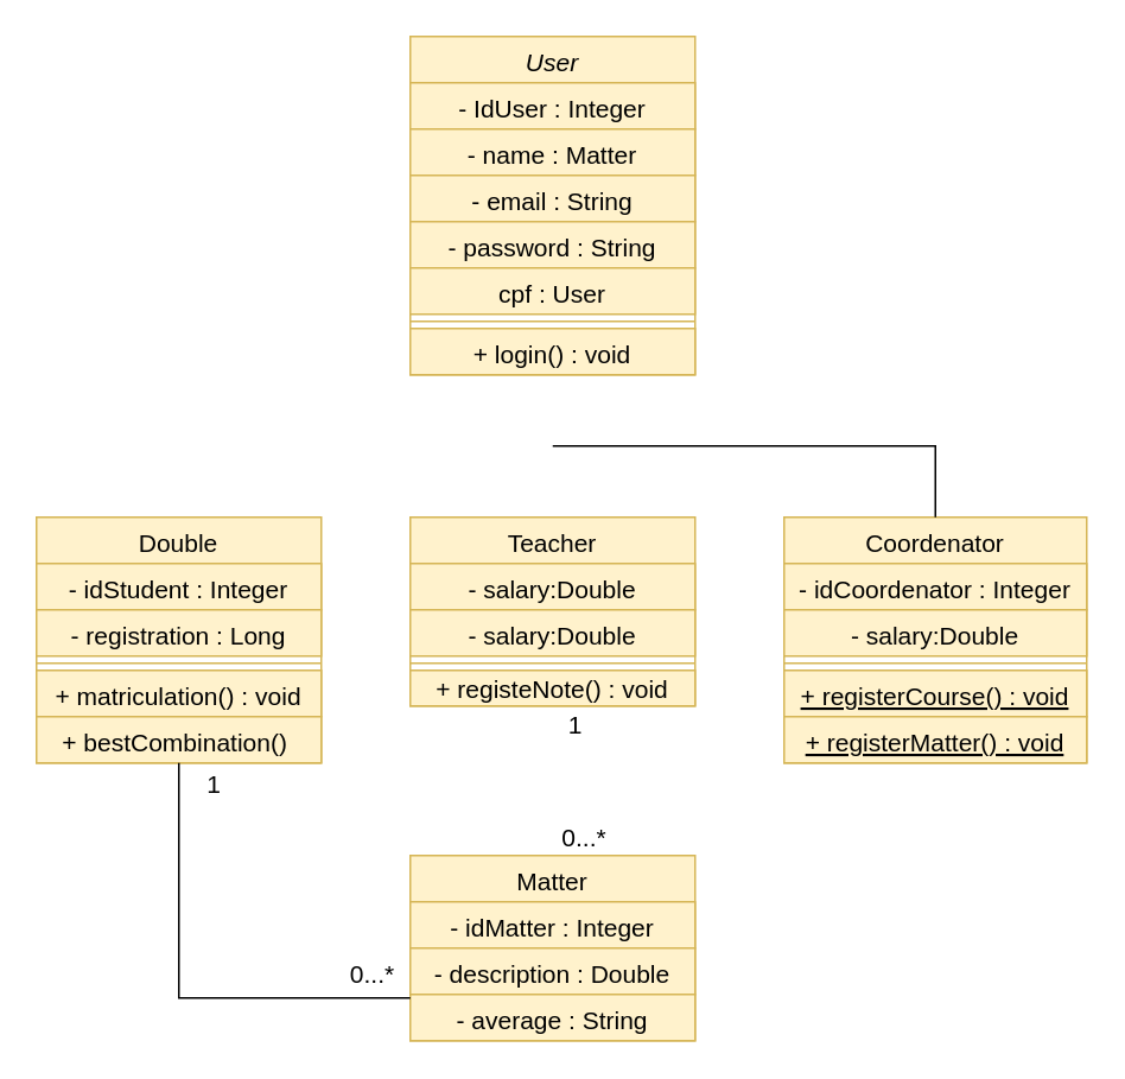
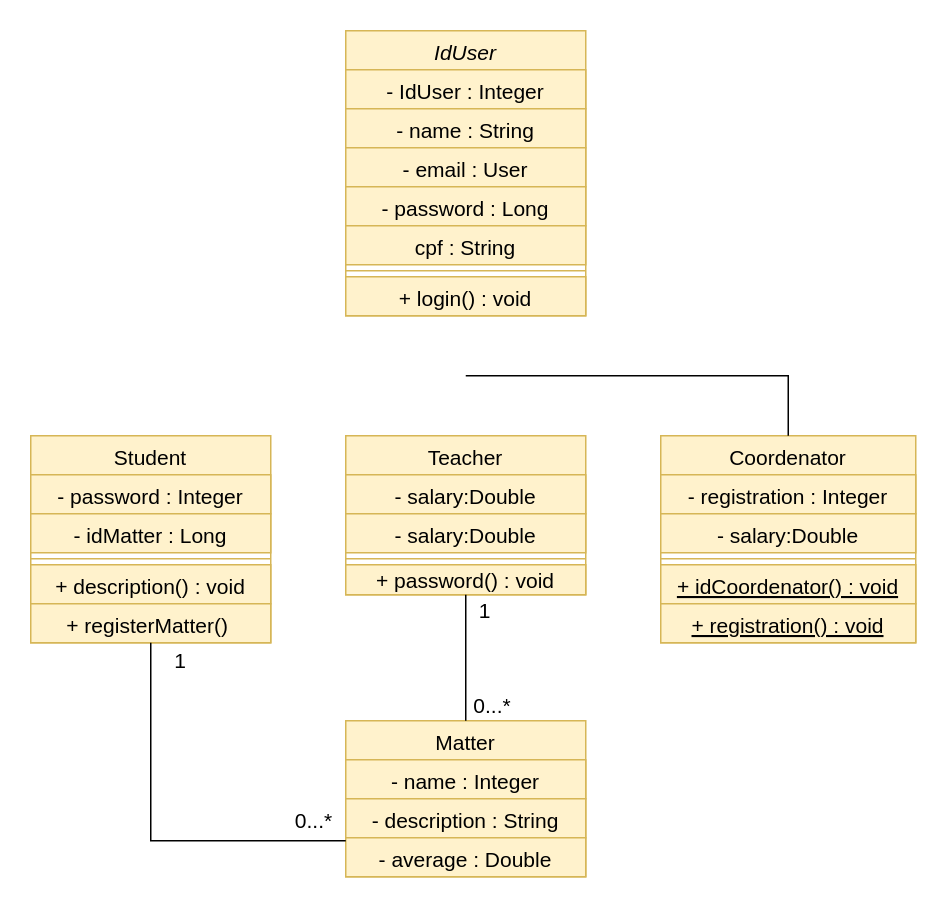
  <mxCell id="0" />
  <mxCell id="1" parent="0" />
- <mxCell id="2" value="Double" style="swimlane;fontStyle=0;align=center;verticalAlign=top;childLayout=stackLayout;horizontal=1;startSize=26;horizontalStack=0;resizeParent=1;resizeLast=0;collapsible=1;marginBottom=0;rounded=0;shadow=0;strokeWidth=1;fillColor=#fff2cc;strokeColor=#d6b656;fontFamily=Helvetica;labelBorderColor=none;labelBackgroundColor=none;fontSize=14;" parent="1" vertex="1"><mxGeometry x="20" y="290" width="160" height="138" as="geometry"><mxRectangle x="130" y="380" width="160" height="26" as="alternateBounds" /></mxGeometry></mxCell>
- <mxCell id="3" value="- idStudent : Integer&#10;" style="text;align=center;verticalAlign=top;spacingLeft=4;spacingRight=4;overflow=hidden;rotatable=0;points=[[0,0.5],[1,0.5]];portConstraint=eastwest;fillColor=#fff2cc;strokeColor=#d6b656;fontFamily=Helvetica;labelBorderColor=none;labelBackgroundColor=none;fontSize=14;" parent="2" vertex="1"><mxGeometry y="26" width="160" height="26" as="geometry" /></mxCell>
- <mxCell id="4" value="- registration : Long&#10;" style="text;align=center;verticalAlign=top;spacingLeft=4;spacingRight=4;overflow=hidden;rotatable=0;points=[[0,0.5],[1,0.5]];portConstraint=eastwest;fillColor=#fff2cc;strokeColor=#d6b656;fontFamily=Helvetica;labelBorderColor=none;labelBackgroundColor=none;fontSize=14;" parent="2" vertex="1"><mxGeometry y="52" width="160" height="26" as="geometry" /></mxCell>
+ <mxCell id="2" value="Student" style="swimlane;fontStyle=0;align=center;verticalAlign=top;childLayout=stackLayout;horizontal=1;startSize=26;horizontalStack=0;resizeParent=1;resizeLast=0;collapsible=1;marginBottom=0;rounded=0;shadow=0;strokeWidth=1;fillColor=#fff2cc;strokeColor=#d6b656;fontFamily=Helvetica;labelBorderColor=none;labelBackgroundColor=none;fontSize=14;" parent="1" vertex="1"><mxGeometry x="20" y="290" width="160" height="138" as="geometry"><mxRectangle x="130" y="380" width="160" height="26" as="alternateBounds" /></mxGeometry></mxCell>
+ <mxCell id="3" value="- password : Integer&#10;" style="text;align=center;verticalAlign=top;spacingLeft=4;spacingRight=4;overflow=hidden;rotatable=0;points=[[0,0.5],[1,0.5]];portConstraint=eastwest;fillColor=#fff2cc;strokeColor=#d6b656;fontFamily=Helvetica;labelBorderColor=none;labelBackgroundColor=none;fontSize=14;" parent="2" vertex="1"><mxGeometry y="26" width="160" height="26" as="geometry" /></mxCell>
+ <mxCell id="4" value="- idMatter : Long&#10;" style="text;align=center;verticalAlign=top;spacingLeft=4;spacingRight=4;overflow=hidden;rotatable=0;points=[[0,0.5],[1,0.5]];portConstraint=eastwest;fillColor=#fff2cc;strokeColor=#d6b656;fontFamily=Helvetica;labelBorderColor=none;labelBackgroundColor=none;fontSize=14;" parent="2" vertex="1"><mxGeometry y="52" width="160" height="26" as="geometry" /></mxCell>
  <mxCell id="5" value="" style="line;strokeWidth=1;align=center;verticalAlign=middle;spacingTop=-1;spacingLeft=3;spacingRight=3;rotatable=0;labelPosition=right;points=[];portConstraint=eastwest;fillColor=#fff2cc;strokeColor=#d6b656;fontFamily=Helvetica;labelBorderColor=none;labelBackgroundColor=none;fontSize=14;" parent="2" vertex="1"><mxGeometry y="78" width="160" height="8" as="geometry" /></mxCell>
- <mxCell id="6" value="+ matriculation() : void" style="text;align=center;verticalAlign=top;spacingLeft=4;spacingRight=4;overflow=hidden;rotatable=0;points=[[0,0.5],[1,0.5]];portConstraint=eastwest;fontStyle=0;fillColor=#fff2cc;strokeColor=#d6b656;fontFamily=Helvetica;labelBorderColor=none;labelBackgroundColor=none;fontSize=14;" parent="2" vertex="1"><mxGeometry y="86" width="160" height="26" as="geometry" /></mxCell>
- <mxCell id="7" value="+ bestCombination() " style="text;align=center;verticalAlign=top;spacingLeft=4;spacingRight=4;overflow=hidden;rotatable=0;points=[[0,0.5],[1,0.5]];portConstraint=eastwest;fillColor=#fff2cc;strokeColor=#d6b656;fontFamily=Helvetica;labelBorderColor=none;labelBackgroundColor=none;fontSize=14;" parent="2" vertex="1"><mxGeometry y="112" width="160" height="26" as="geometry" /></mxCell>
+ <mxCell id="6" value="+ description() : void" style="text;align=center;verticalAlign=top;spacingLeft=4;spacingRight=4;overflow=hidden;rotatable=0;points=[[0,0.5],[1,0.5]];portConstraint=eastwest;fontStyle=0;fillColor=#fff2cc;strokeColor=#d6b656;fontFamily=Helvetica;labelBorderColor=none;labelBackgroundColor=none;fontSize=14;" parent="2" vertex="1"><mxGeometry y="86" width="160" height="26" as="geometry" /></mxCell>
+ <mxCell id="7" value="+ registerMatter() " style="text;align=center;verticalAlign=top;spacingLeft=4;spacingRight=4;overflow=hidden;rotatable=0;points=[[0,0.5],[1,0.5]];portConstraint=eastwest;fillColor=#fff2cc;strokeColor=#d6b656;fontFamily=Helvetica;labelBorderColor=none;labelBackgroundColor=none;fontSize=14;" parent="2" vertex="1"><mxGeometry y="112" width="160" height="26" as="geometry" /></mxCell>
  <mxCell id="8" value="Teacher" style="swimlane;fontStyle=0;align=center;verticalAlign=top;childLayout=stackLayout;horizontal=1;startSize=26;horizontalStack=0;resizeParent=1;resizeLast=0;collapsible=1;marginBottom=0;rounded=0;shadow=0;strokeWidth=1;fillColor=#fff2cc;strokeColor=#d6b656;fontFamily=Helvetica;labelBorderColor=none;labelBackgroundColor=none;fontSize=14;" parent="1" vertex="1"><mxGeometry x="230" y="290" width="160" height="106" as="geometry"><mxRectangle x="340" y="380" width="170" height="26" as="alternateBounds" /></mxGeometry></mxCell>
  <mxCell id="9" value="- salary:Double" style="text;align=center;verticalAlign=top;spacingLeft=4;spacingRight=4;overflow=hidden;rotatable=0;points=[[0,0.5],[1,0.5]];portConstraint=eastwest;fillColor=#fff2cc;strokeColor=#d6b656;fontFamily=Helvetica;labelBorderColor=none;labelBackgroundColor=none;fontSize=14;" parent="8" vertex="1"><mxGeometry y="26" width="160" height="26" as="geometry" /></mxCell>
  <mxCell id="10" value="- salary:Double" style="text;align=center;verticalAlign=top;spacingLeft=4;spacingRight=4;overflow=hidden;rotatable=0;points=[[0,0.5],[1,0.5]];portConstraint=eastwest;fillColor=#fff2cc;strokeColor=#d6b656;fontFamily=Helvetica;labelBorderColor=none;labelBackgroundColor=none;fontSize=14;" parent="8" vertex="1"><mxGeometry y="52" width="160" height="26" as="geometry" /></mxCell>
  <mxCell id="11" value="" style="line;strokeWidth=1;align=center;verticalAlign=middle;spacingTop=-1;spacingLeft=3;spacingRight=3;rotatable=0;labelPosition=right;points=[];portConstraint=eastwest;fillColor=#fff2cc;strokeColor=#d6b656;fontFamily=Helvetica;labelBorderColor=none;labelBackgroundColor=none;fontSize=14;" parent="8" vertex="1"><mxGeometry y="78" width="160" height="8" as="geometry" /></mxCell>
- <mxCell id="12" value="+ registeNote() : void" style="text;align=center;verticalAlign=middle;resizable=0;points=[];autosize=1;fillColor=#fff2cc;strokeColor=#d6b656;fontFamily=Helvetica;labelBorderColor=none;labelBackgroundColor=none;fontSize=14;" parent="8" vertex="1"><mxGeometry y="86" width="160" height="20" as="geometry" /></mxCell>
+ <mxCell id="12" value="+ password() : void" style="text;align=center;verticalAlign=middle;resizable=0;points=[];autosize=1;fillColor=#fff2cc;strokeColor=#d6b656;fontFamily=Helvetica;labelBorderColor=none;labelBackgroundColor=none;fontSize=14;" parent="8" vertex="1"><mxGeometry y="86" width="160" height="20" as="geometry" /></mxCell>
  <mxCell id="13" value="Coordenator" style="swimlane;fontStyle=0;align=center;verticalAlign=top;childLayout=stackLayout;horizontal=1;startSize=26;horizontalStack=0;resizeParent=1;resizeLast=0;collapsible=1;marginBottom=0;rounded=0;shadow=0;strokeWidth=1;fillColor=#fff2cc;strokeColor=#d6b656;fontFamily=Helvetica;labelBorderColor=none;labelBackgroundColor=none;fontSize=14;" parent="1" vertex="1"><mxGeometry x="440" y="290" width="170" height="138" as="geometry"><mxRectangle x="130" y="380" width="160" height="26" as="alternateBounds" /></mxGeometry></mxCell>
- <mxCell id="14" value="- idCoordenator : Integer" style="text;align=center;verticalAlign=top;spacingLeft=4;spacingRight=4;overflow=hidden;rotatable=0;points=[[0,0.5],[1,0.5]];portConstraint=eastwest;fillColor=#fff2cc;strokeColor=#d6b656;fontFamily=Helvetica;labelBorderColor=none;labelBackgroundColor=none;fontSize=14;" parent="13" vertex="1"><mxGeometry y="26" width="170" height="26" as="geometry" /></mxCell>
+ <mxCell id="14" value="- registration : Integer" style="text;align=center;verticalAlign=top;spacingLeft=4;spacingRight=4;overflow=hidden;rotatable=0;points=[[0,0.5],[1,0.5]];portConstraint=eastwest;fillColor=#fff2cc;strokeColor=#d6b656;fontFamily=Helvetica;labelBorderColor=none;labelBackgroundColor=none;fontSize=14;" parent="13" vertex="1"><mxGeometry y="26" width="170" height="26" as="geometry" /></mxCell>
  <mxCell id="15" value="- salary:Double" style="text;align=center;verticalAlign=top;spacingLeft=4;spacingRight=4;overflow=hidden;rotatable=0;points=[[0,0.5],[1,0.5]];portConstraint=eastwest;fillColor=#fff2cc;strokeColor=#d6b656;fontFamily=Helvetica;labelBorderColor=none;labelBackgroundColor=none;fontSize=14;" parent="13" vertex="1"><mxGeometry y="52" width="170" height="26" as="geometry" /></mxCell>
  <mxCell id="16" value="" style="line;strokeWidth=1;align=center;verticalAlign=middle;spacingTop=-1;spacingLeft=3;spacingRight=3;rotatable=0;labelPosition=right;points=[];portConstraint=eastwest;fillColor=#fff2cc;strokeColor=#d6b656;fontFamily=Helvetica;labelBorderColor=none;labelBackgroundColor=none;fontSize=14;" parent="13" vertex="1"><mxGeometry y="78" width="170" height="8" as="geometry" /></mxCell>
- <mxCell id="17" value="+ registerCourse() : void" style="text;align=center;verticalAlign=top;spacingLeft=4;spacingRight=4;overflow=hidden;rotatable=0;points=[[0,0.5],[1,0.5]];portConstraint=eastwest;fontStyle=4;fillColor=#fff2cc;strokeColor=#d6b656;fontFamily=Helvetica;labelBorderColor=none;labelBackgroundColor=none;fontSize=14;" parent="13" vertex="1"><mxGeometry y="86" width="170" height="26" as="geometry" /></mxCell>
- <mxCell id="18" value="+ registerMatter() : void" style="text;align=center;verticalAlign=top;spacingLeft=4;spacingRight=4;overflow=hidden;rotatable=0;points=[[0,0.5],[1,0.5]];portConstraint=eastwest;fontStyle=4;fillColor=#fff2cc;strokeColor=#d6b656;fontFamily=Helvetica;labelBorderColor=none;labelBackgroundColor=none;fontSize=14;" parent="13" vertex="1"><mxGeometry y="112" width="170" height="26" as="geometry" /></mxCell>
+ <mxCell id="17" value="+ idCoordenator() : void" style="text;align=center;verticalAlign=top;spacingLeft=4;spacingRight=4;overflow=hidden;rotatable=0;points=[[0,0.5],[1,0.5]];portConstraint=eastwest;fontStyle=4;fillColor=#fff2cc;strokeColor=#d6b656;fontFamily=Helvetica;labelBorderColor=none;labelBackgroundColor=none;fontSize=14;" parent="13" vertex="1"><mxGeometry y="86" width="170" height="26" as="geometry" /></mxCell>
+ <mxCell id="18" value="+ registration() : void" style="text;align=center;verticalAlign=top;spacingLeft=4;spacingRight=4;overflow=hidden;rotatable=0;points=[[0,0.5],[1,0.5]];portConstraint=eastwest;fontStyle=4;fillColor=#fff2cc;strokeColor=#d6b656;fontFamily=Helvetica;labelBorderColor=none;labelBackgroundColor=none;fontSize=14;" parent="13" vertex="1"><mxGeometry y="112" width="170" height="26" as="geometry" /></mxCell>
  <mxCell id="19" value="" style="endArrow=none;entryX=0.5;entryY=0;entryDx=0;entryDy=0;rounded=0;align=center;fillColor=#fff2cc;fontFamily=Helvetica;labelBorderColor=none;labelBackgroundColor=none;fontSize=14;" parent="1" target="13" edge="1"><mxGeometry width="50" height="50" relative="1" as="geometry"><mxPoint x="310" y="250" as="sourcePoint" /><mxPoint x="460" y="220" as="targetPoint" /><Array as="points"><mxPoint x="370" y="250" /><mxPoint x="525" y="250" /></Array></mxGeometry></mxCell>
- <mxCell id="20" value="User" style="swimlane;fontStyle=2;align=center;verticalAlign=top;childLayout=stackLayout;horizontal=1;startSize=26;horizontalStack=0;resizeParent=1;resizeLast=0;collapsible=1;marginBottom=0;rounded=0;shadow=0;strokeWidth=1;fillColor=#fff2cc;strokeColor=#d6b656;fontFamily=Helvetica;labelBorderColor=none;labelBackgroundColor=none;fontSize=14;" parent="1" vertex="1"><mxGeometry x="230" y="20" width="160" height="190" as="geometry"><mxRectangle x="230" y="140" width="160" height="26" as="alternateBounds" /></mxGeometry></mxCell>
+ <mxCell id="20" value="IdUser" style="swimlane;fontStyle=2;align=center;verticalAlign=top;childLayout=stackLayout;horizontal=1;startSize=26;horizontalStack=0;resizeParent=1;resizeLast=0;collapsible=1;marginBottom=0;rounded=0;shadow=0;strokeWidth=1;fillColor=#fff2cc;strokeColor=#d6b656;fontFamily=Helvetica;labelBorderColor=none;labelBackgroundColor=none;fontSize=14;" parent="1" vertex="1"><mxGeometry x="230" y="20" width="160" height="190" as="geometry"><mxRectangle x="230" y="140" width="160" height="26" as="alternateBounds" /></mxGeometry></mxCell>
  <mxCell id="21" value="- IdUser : Integer&#10;" style="text;align=center;verticalAlign=top;spacingLeft=4;spacingRight=4;overflow=hidden;rotatable=0;points=[[0,0.5],[1,0.5]];portConstraint=eastwest;fillColor=#fff2cc;strokeColor=#d6b656;fontFamily=Helvetica;labelBorderColor=none;labelBackgroundColor=none;fontSize=14;" parent="20" vertex="1"><mxGeometry y="26" width="160" height="26" as="geometry" /></mxCell>
- <mxCell id="22" value="- name : Matter" style="text;align=center;verticalAlign=top;spacingLeft=4;spacingRight=4;overflow=hidden;rotatable=0;points=[[0,0.5],[1,0.5]];portConstraint=eastwest;rounded=0;shadow=0;fillColor=#fff2cc;strokeColor=#d6b656;fontFamily=Helvetica;labelBorderColor=none;labelBackgroundColor=none;fontSize=14;" parent="20" vertex="1"><mxGeometry y="52" width="160" height="26" as="geometry" /></mxCell>
- <mxCell id="23" value="- email : String&#10;&#10;" style="text;align=center;verticalAlign=top;spacingLeft=4;spacingRight=4;overflow=hidden;rotatable=0;points=[[0,0.5],[1,0.5]];portConstraint=eastwest;rounded=0;shadow=0;fillColor=#fff2cc;strokeColor=#d6b656;fontFamily=Helvetica;labelBorderColor=none;labelBackgroundColor=none;fontSize=14;" parent="20" vertex="1"><mxGeometry y="78" width="160" height="26" as="geometry" /></mxCell>
- <mxCell id="24" value="- password : String&#10;&#10;" style="text;align=center;verticalAlign=top;spacingLeft=4;spacingRight=4;overflow=hidden;rotatable=0;points=[[0,0.5],[1,0.5]];portConstraint=eastwest;rounded=0;shadow=0;fillColor=#fff2cc;strokeColor=#d6b656;fontFamily=Helvetica;labelBorderColor=none;labelBackgroundColor=none;fontSize=14;" parent="20" vertex="1"><mxGeometry y="104" width="160" height="26" as="geometry" /></mxCell>
- <mxCell id="25" value="cpf : User&#10;&#10;" style="text;align=center;verticalAlign=top;spacingLeft=4;spacingRight=4;overflow=hidden;rotatable=0;points=[[0,0.5],[1,0.5]];portConstraint=eastwest;rounded=0;shadow=0;fillColor=#fff2cc;strokeColor=#d6b656;fontFamily=Helvetica;labelBorderColor=none;labelBackgroundColor=none;fontSize=14;" parent="20" vertex="1"><mxGeometry y="130" width="160" height="26" as="geometry" /></mxCell>
+ <mxCell id="22" value="- name : String" style="text;align=center;verticalAlign=top;spacingLeft=4;spacingRight=4;overflow=hidden;rotatable=0;points=[[0,0.5],[1,0.5]];portConstraint=eastwest;rounded=0;shadow=0;fillColor=#fff2cc;strokeColor=#d6b656;fontFamily=Helvetica;labelBorderColor=none;labelBackgroundColor=none;fontSize=14;" parent="20" vertex="1"><mxGeometry y="52" width="160" height="26" as="geometry" /></mxCell>
+ <mxCell id="23" value="- email : User&#10;&#10;" style="text;align=center;verticalAlign=top;spacingLeft=4;spacingRight=4;overflow=hidden;rotatable=0;points=[[0,0.5],[1,0.5]];portConstraint=eastwest;rounded=0;shadow=0;fillColor=#fff2cc;strokeColor=#d6b656;fontFamily=Helvetica;labelBorderColor=none;labelBackgroundColor=none;fontSize=14;" parent="20" vertex="1"><mxGeometry y="78" width="160" height="26" as="geometry" /></mxCell>
+ <mxCell id="24" value="- password : Long&#10;&#10;" style="text;align=center;verticalAlign=top;spacingLeft=4;spacingRight=4;overflow=hidden;rotatable=0;points=[[0,0.5],[1,0.5]];portConstraint=eastwest;rounded=0;shadow=0;fillColor=#fff2cc;strokeColor=#d6b656;fontFamily=Helvetica;labelBorderColor=none;labelBackgroundColor=none;fontSize=14;" parent="20" vertex="1"><mxGeometry y="104" width="160" height="26" as="geometry" /></mxCell>
+ <mxCell id="25" value="cpf : String&#10;&#10;" style="text;align=center;verticalAlign=top;spacingLeft=4;spacingRight=4;overflow=hidden;rotatable=0;points=[[0,0.5],[1,0.5]];portConstraint=eastwest;rounded=0;shadow=0;fillColor=#fff2cc;strokeColor=#d6b656;fontFamily=Helvetica;labelBorderColor=none;labelBackgroundColor=none;fontSize=14;" parent="20" vertex="1"><mxGeometry y="130" width="160" height="26" as="geometry" /></mxCell>
  <mxCell id="26" value="" style="line;strokeWidth=1;align=center;verticalAlign=middle;spacingTop=-1;spacingLeft=3;spacingRight=3;rotatable=0;labelPosition=right;points=[];portConstraint=eastwest;fillColor=#fff2cc;strokeColor=#d6b656;fontFamily=Helvetica;labelBorderColor=none;labelBackgroundColor=none;fontSize=14;" parent="20" vertex="1"><mxGeometry y="156" width="160" height="8" as="geometry" /></mxCell>
  <mxCell id="27" value="+ login() : void" style="text;align=center;verticalAlign=top;spacingLeft=4;spacingRight=4;overflow=hidden;rotatable=0;points=[[0,0.5],[1,0.5]];portConstraint=eastwest;fillColor=#fff2cc;strokeColor=#d6b656;fontFamily=Helvetica;labelBorderColor=none;labelBackgroundColor=none;fontSize=14;" parent="20" vertex="1"><mxGeometry y="164" width="160" height="26" as="geometry" /></mxCell>
  <mxCell id="28" value="Matter" style="swimlane;fontStyle=0;align=center;verticalAlign=top;childLayout=stackLayout;horizontal=1;startSize=26;horizontalStack=0;resizeParent=1;resizeLast=0;collapsible=1;marginBottom=0;rounded=0;shadow=0;strokeWidth=1;fillColor=#fff2cc;strokeColor=#d6b656;fontFamily=Helvetica;labelBorderColor=none;labelBackgroundColor=none;fontSize=14;" parent="1" vertex="1"><mxGeometry x="230" y="480" width="160" height="104" as="geometry"><mxRectangle x="130" y="380" width="160" height="26" as="alternateBounds" /></mxGeometry></mxCell>
- <mxCell id="29" value="- idMatter : Integer" style="text;align=center;verticalAlign=top;spacingLeft=4;spacingRight=4;overflow=hidden;rotatable=0;points=[[0,0.5],[1,0.5]];portConstraint=eastwest;fillColor=#fff2cc;strokeColor=#d6b656;fontFamily=Helvetica;labelBorderColor=none;labelBackgroundColor=none;fontSize=14;" parent="28" vertex="1"><mxGeometry y="26" width="160" height="26" as="geometry" /></mxCell>
- <mxCell id="30" value="- description : Double&#10;" style="text;align=center;verticalAlign=top;spacingLeft=4;spacingRight=4;overflow=hidden;rotatable=0;points=[[0,0.5],[1,0.5]];portConstraint=eastwest;fillColor=#fff2cc;strokeColor=#d6b656;fontFamily=Helvetica;labelBorderColor=none;labelBackgroundColor=none;fontSize=14;" parent="28" vertex="1"><mxGeometry y="52" width="160" height="26" as="geometry" /></mxCell>
- <mxCell id="31" value="- average : String" style="text;align=center;verticalAlign=top;spacingLeft=4;spacingRight=4;overflow=hidden;rotatable=0;points=[[0,0.5],[1,0.5]];portConstraint=eastwest;fillColor=#fff2cc;strokeColor=#d6b656;fontFamily=Helvetica;labelBorderColor=none;labelBackgroundColor=none;fontSize=14;" parent="28" vertex="1"><mxGeometry y="78" width="160" height="26" as="geometry" /></mxCell>
+ <mxCell id="29" value="- name : Integer" style="text;align=center;verticalAlign=top;spacingLeft=4;spacingRight=4;overflow=hidden;rotatable=0;points=[[0,0.5],[1,0.5]];portConstraint=eastwest;fillColor=#fff2cc;strokeColor=#d6b656;fontFamily=Helvetica;labelBorderColor=none;labelBackgroundColor=none;fontSize=14;" parent="28" vertex="1"><mxGeometry y="26" width="160" height="26" as="geometry" /></mxCell>
+ <mxCell id="30" value="- description : String&#10;" style="text;align=center;verticalAlign=top;spacingLeft=4;spacingRight=4;overflow=hidden;rotatable=0;points=[[0,0.5],[1,0.5]];portConstraint=eastwest;fillColor=#fff2cc;strokeColor=#d6b656;fontFamily=Helvetica;labelBorderColor=none;labelBackgroundColor=none;fontSize=14;" parent="28" vertex="1"><mxGeometry y="52" width="160" height="26" as="geometry" /></mxCell>
+ <mxCell id="31" value="- average : Double" style="text;align=center;verticalAlign=top;spacingLeft=4;spacingRight=4;overflow=hidden;rotatable=0;points=[[0,0.5],[1,0.5]];portConstraint=eastwest;fillColor=#fff2cc;strokeColor=#d6b656;fontFamily=Helvetica;labelBorderColor=none;labelBackgroundColor=none;fontSize=14;" parent="28" vertex="1"><mxGeometry y="78" width="160" height="26" as="geometry" /></mxCell>
  <mxCell id="32" value="" style="endArrow=none;html=1;labelBackgroundColor=none;strokeColor=#000000;fontFamily=Helvetica;fontSize=14;fontColor=none;align=center;entryX=0.5;entryY=1;entryDx=0;entryDy=0;rounded=0;" parent="1" target="2" edge="1"><mxGeometry width="50" height="50" relative="1" as="geometry"><mxPoint x="230" y="560" as="sourcePoint" /><mxPoint x="90" y="480" as="targetPoint" /><Array as="points"><mxPoint x="100" y="560" /></Array></mxGeometry></mxCell>
+ <mxCell id="33" value="" style="endArrow=none;html=1;labelBackgroundColor=none;strokeColor=#000000;fontFamily=Helvetica;fontSize=14;fontColor=none;align=center;entryX=0.5;entryY=1;entryDx=0;entryDy=0;exitX=0.5;exitY=0;exitDx=0;exitDy=0;" parent="1" source="28" target="8" edge="1"><mxGeometry width="50" height="50" relative="1" as="geometry"><mxPoint x="290" y="470" as="sourcePoint" /><mxPoint x="340" y="420" as="targetPoint" /></mxGeometry></mxCell>
  <mxCell id="34" value="1" style="text;html=1;strokeColor=none;fillColor=none;align=center;verticalAlign=middle;whiteSpace=wrap;rounded=0;labelBackgroundColor=none;fontFamily=Helvetica;fontSize=14;fontColor=none;" parent="1" vertex="1"><mxGeometry x="100" y="430" width="40" height="20" as="geometry" /></mxCell>
  <mxCell id="35" value="0...*" style="text;html=1;strokeColor=none;fillColor=none;align=center;verticalAlign=middle;whiteSpace=wrap;rounded=0;labelBackgroundColor=none;fontFamily=Helvetica;fontSize=14;fontColor=none;" parent="1" vertex="1"><mxGeometry x="189" y="537" width="40" height="20" as="geometry" /></mxCell>
  <mxCell id="36" value="0...*" style="text;html=1;strokeColor=none;fillColor=none;align=center;verticalAlign=middle;whiteSpace=wrap;rounded=0;labelBackgroundColor=none;fontFamily=Helvetica;fontSize=14;fontColor=none;" parent="1" vertex="1"><mxGeometry x="308" y="460" width="40" height="20" as="geometry" /></mxCell>
  <mxCell id="37" value="1" style="text;html=1;strokeColor=none;fillColor=none;align=center;verticalAlign=middle;whiteSpace=wrap;rounded=0;labelBackgroundColor=none;fontFamily=Helvetica;fontSize=14;fontColor=none;" parent="1" vertex="1"><mxGeometry x="303" y="397" width="40" height="20" as="geometry" /></mxCell>
